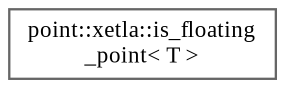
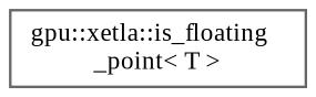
  digraph {
    rankdir=TB
    fontname="Liberation Serif"
-   n1 [color=grey40 fillcolor=white fontname="Liberation Serif" fontsize=10 height=0.2 label="point::xetla::is_floating\l_point\< T \>" shape=box style=filled width=0.4]
+   n1 [color=grey40 fillcolor=white fontname="Liberation Serif" fontsize=10 height=0.2 label="gpu::xetla::is_floating\l_point\< T \>" shape=box style=filled width=0.4]
  }
